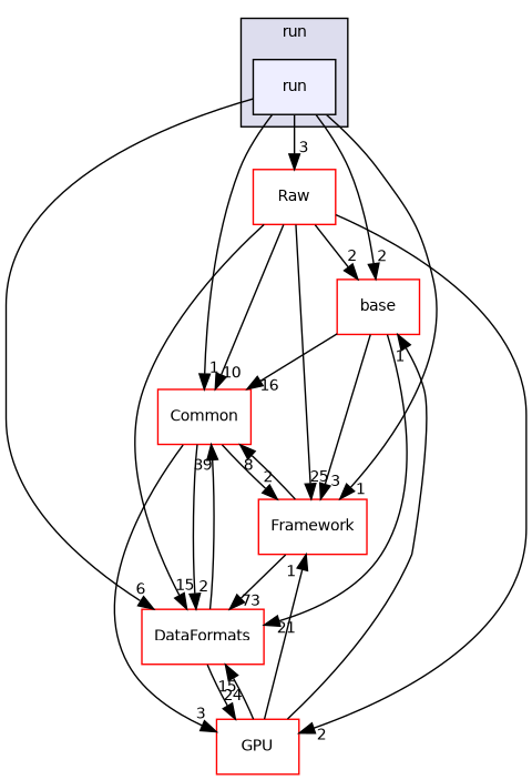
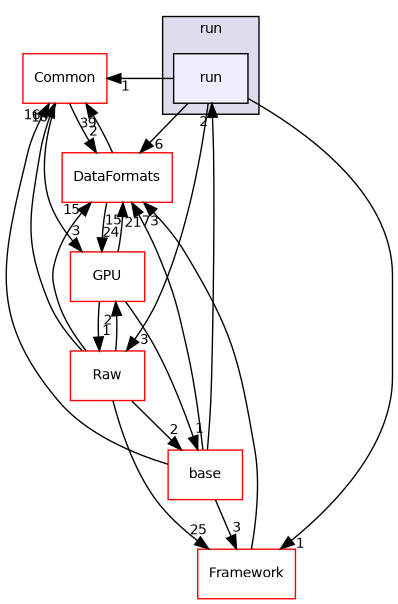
  digraph {
    compound=true
    node [fontname=Helvetica fontsize=10 shape=box color=red]
    edge [headlabel=2 labeldistance=1.5 labelfontname=Helvetica labelfontsize=10]
    n1 [fillcolor="#eeeeff" label=run pencolor=black style=filled color=""]
    n2 [label=base]
    n3 [label=Common]
    n4 [label=Framework]
    n5 [label=Raw]
    n6 [label=DataFormats]
    n7 [label=GPU]
    subgraph cluster_1 {
      bgcolor="#ddddee"
      fontname=Helvetica
      fontsize=10
      label=run
      pencolor=black
      n1
    }
-   n1 -> n2
+   n2 -> n1
    n1 -> n3 [headlabel=1]
    n1 -> n4 [headlabel=1]
    n1 -> n5 [headlabel=3]
    n1 -> n6 [headlabel=6]
    n2 -> n3 [headlabel=16]
    n2 -> n4 [headlabel=3]
    n2 -> n6 [headlabel=21]
-   n3 -> n4
    n3 -> n6
    n3 -> n7 [headlabel=3]
-   n4 -> n3 [headlabel=8]
    n4 -> n6 [headlabel=73]
    n5 -> n2
    n5 -> n3 [headlabel=10]
    n5 -> n4 [headlabel=25]
    n5 -> n6 [headlabel=15]
    n5 -> n7
    n6 -> n3 [headlabel=39]
    n6 -> n7 [headlabel=24]
    n7 -> n2 [headlabel=1]
-   n7 -> n4 [headlabel=1]
+   n7 -> n5 [headlabel=1]
    n7 -> n6 [headlabel=15]
  }
